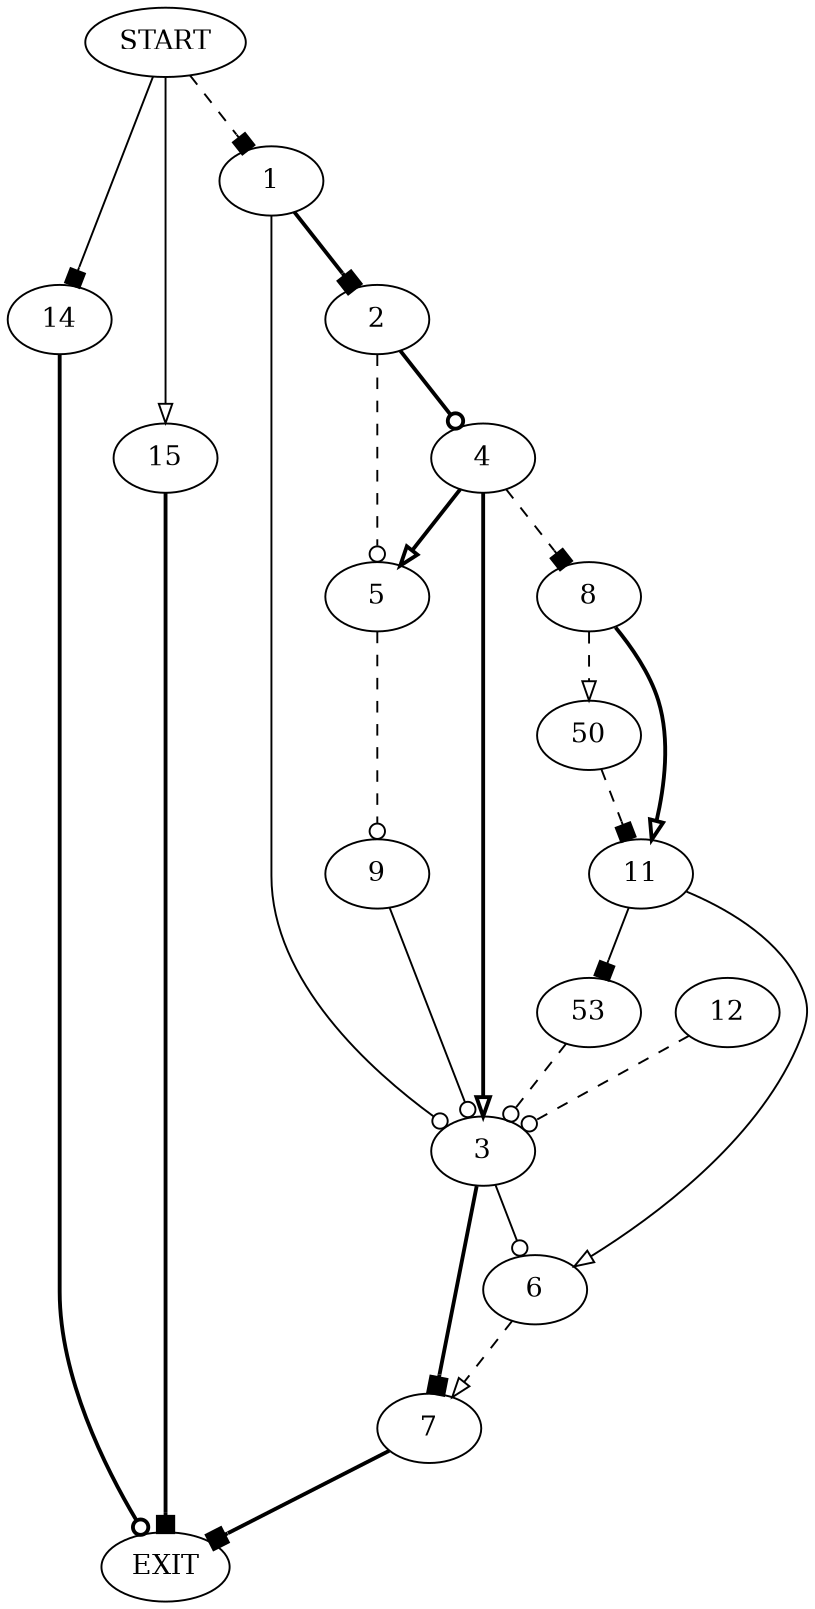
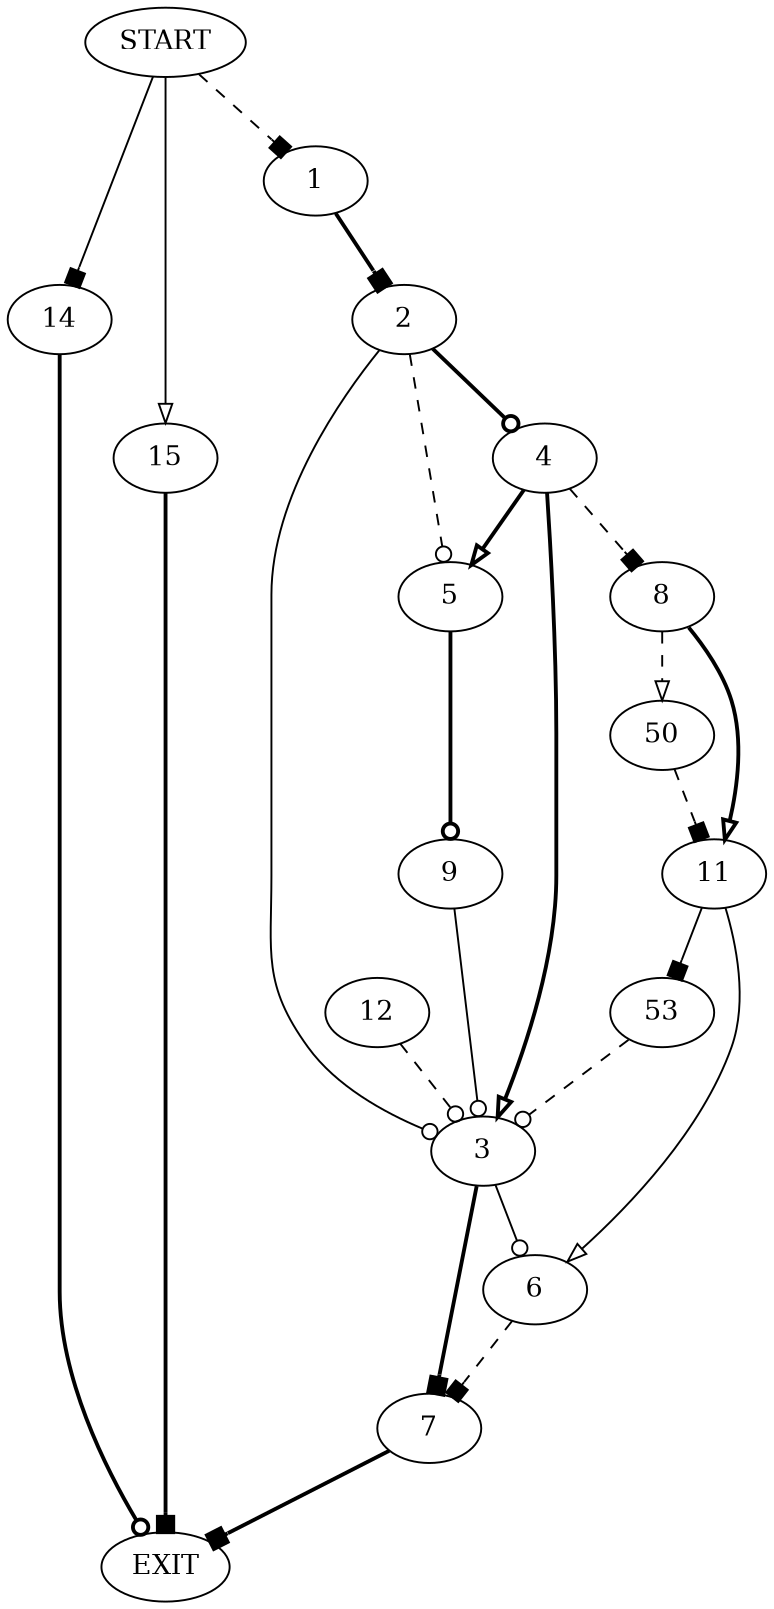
  digraph {
    edge [arrowhead=box style=dashed]
    n1 [label=START]
    1
    14
    15
    2
    3
    n7 [label=EXIT]
    4
    5
    6
    7
    8
    9
    n14 [label=50]
    11
    n16 [label=53]
    12
    n1 -> 1
    n1 -> 14 [style=solid]
    n1 -> 15 [arrowhead=onormal style=solid]
    1 -> 2 [style=bold]
-   1 -> 3 [arrowhead=odot style=solid]
+   2 -> 3 [arrowhead=odot style=solid]
    14 -> n7 [arrowhead=odot style=bold]
    15 -> n7 [style=bold]
    2 -> 4 [arrowhead=odot style=bold]
    2 -> 5 [arrowhead=odot]
    3 -> 6 [arrowhead=odot style=solid]
    3 -> 7 [style=bold]
    4 -> 3 [arrowhead=onormal style=bold]
    4 -> 5 [arrowhead=onormal style=bold]
    4 -> 8
-   5 -> 9 [arrowhead=odot]
-   6 -> 7 [arrowhead=onormal]
+   5 -> 9 [arrowhead=odot style=bold]
+   6 -> 7
    7 -> n7 [style=bold]
    8 -> n14 [arrowhead=onormal]
    8 -> 11 [arrowhead=onormal style=bold]
    9 -> 3 [arrowhead=odot style=solid]
    n14 -> 11
    11 -> 6 [arrowhead=onormal style=solid]
    11 -> n16 [style=solid]
    n16 -> 3 [arrowhead=odot]
    12 -> 3 [arrowhead=odot]
  }
